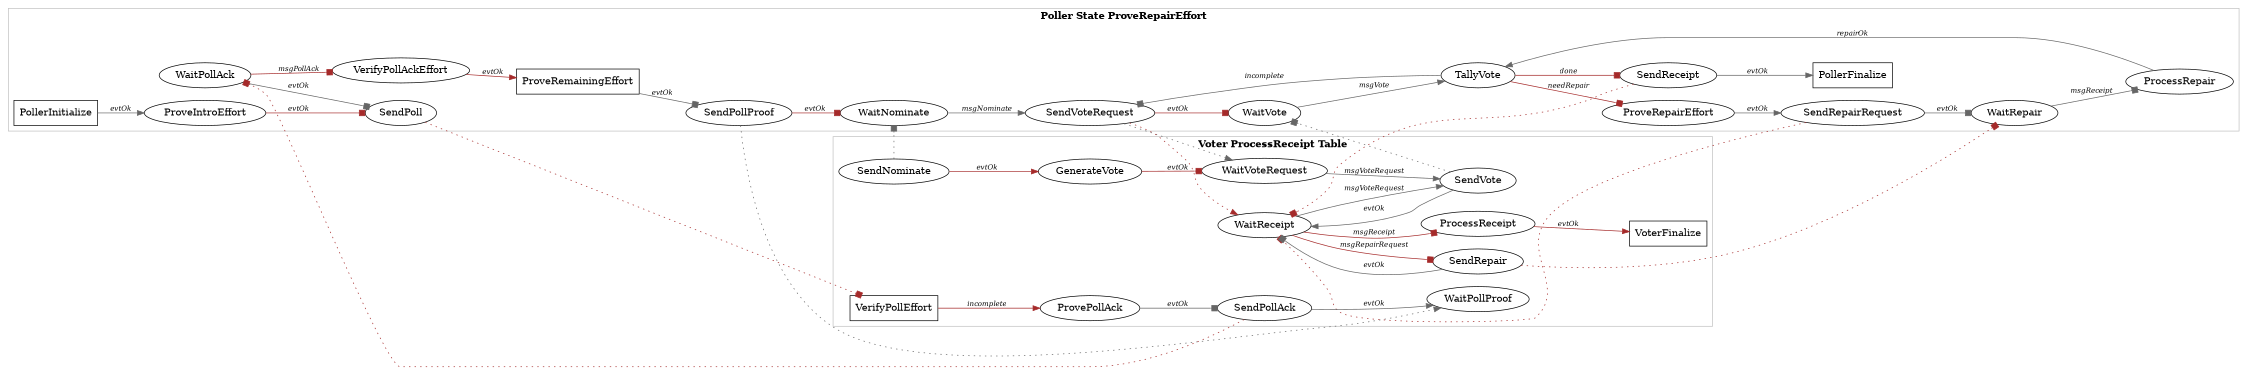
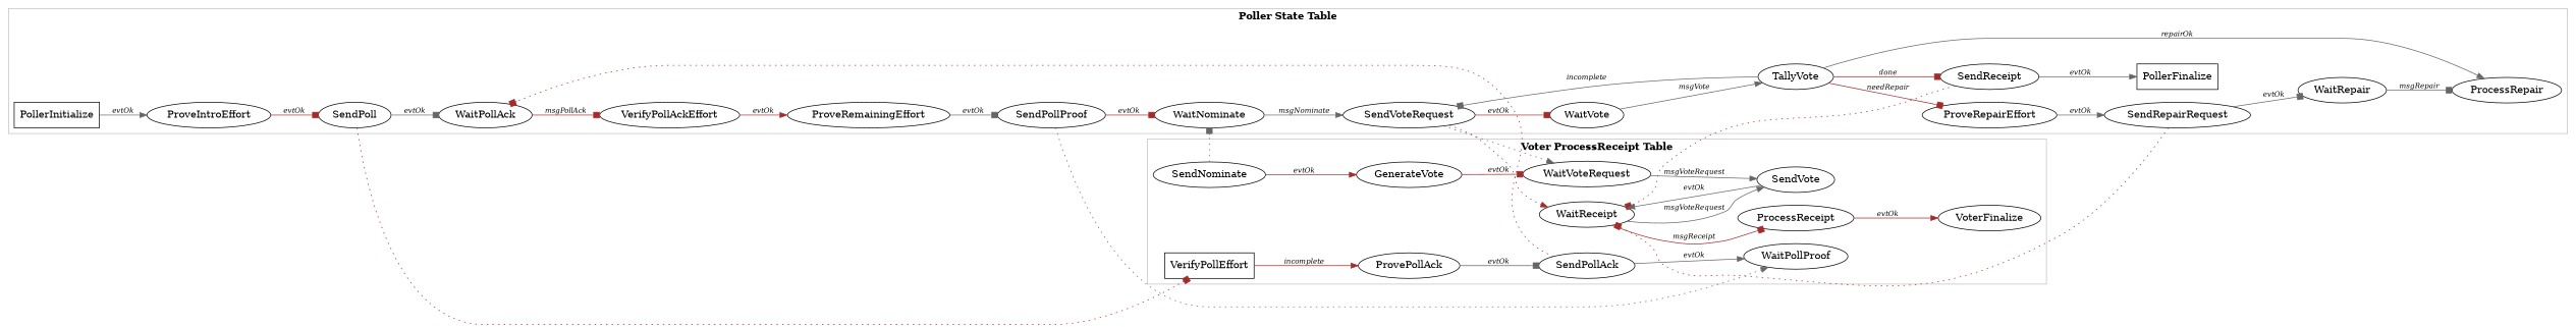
  digraph {
    rankdir=LR
    node [fontname="Times-Roman"]
    edge [arrowhead=box color=gray40 fontname="Times-Italic" fontsize=10]
    PollerInitialize [shape=box]
    ProveIntroEffort
    PollerFinalize [shape=box]
    SendPoll
    WaitPollAck
    VerifyPollAckEffort
-   ProveRemainingEffort [shape=box]
+   ProveRemainingEffort
    SendPollProof
    WaitNominate
    SendVoteRequest
    WaitVote
    TallyVote
    ProveRepairEffort
    SendReceipt
    SendRepairRequest
    WaitRepair
    ProcessRepair
    VerifyPollEffort [shape=box]
    ProvePollAck
-   VoterFinalize [shape=box]
+   VoterFinalize [shape=ellipse]
    SendPollAck
    WaitPollProof
    SendNominate
    GenerateVote
    WaitVoteRequest
    SendVote
    WaitReceipt
-   SendRepair
    ProcessReceipt
    subgraph cluster_1 {
      color=grey
      fontname="Times-Bold"
      fontsize=14
-     label="Poller State ProveRepairEffort"
+     label="Poller State Table"
      PollerInitialize
      ProveIntroEffort
      PollerFinalize
      SendPoll
      WaitPollAck
      VerifyPollAckEffort
      ProveRemainingEffort
      SendPollProof
      WaitNominate
      SendVoteRequest
      WaitVote
      TallyVote
      ProveRepairEffort
      SendReceipt
      SendRepairRequest
      WaitRepair
      ProcessRepair
    }
    subgraph cluster_2 {
      color=grey
      fontname="Times-Bold"
      fontsize=14
      label="Voter ProcessReceipt Table"
      VerifyPollEffort
      ProvePollAck
      VoterFinalize
      SendPollAck
      WaitPollProof
      SendNominate
      GenerateVote
      WaitVoteRequest
      SendVote
      WaitReceipt
-     SendRepair
      ProcessReceipt
    }
    PollerInitialize -> ProveIntroEffort [arrowhead=normal label=evtOk]
    ProveIntroEffort -> SendPoll [color=brown label=evtOk]
-   WaitPollAck -> SendPoll [label=evtOk]
+   SendPoll -> WaitPollAck [label=evtOk]
    SendPoll -> VerifyPollEffort [color=brown style=dotted fontsize=""]
    WaitPollAck -> VerifyPollAckEffort [color=brown label=msgPollAck]
    VerifyPollAckEffort -> ProveRemainingEffort [arrowhead=normal color=brown label=evtOk]
    ProveRemainingEffort -> SendPollProof [label=evtOk]
    SendPollProof -> WaitNominate [color=brown label=evtOk]
    SendPollProof -> WaitPollProof [arrowhead=normal style=dotted fontsize=""]
    WaitNominate -> SendVoteRequest [arrowhead=normal label=msgNominate]
    SendVoteRequest -> WaitVote [color=brown label=evtOk]
    SendVoteRequest -> WaitVoteRequest [arrowhead=normal style=dotted fontsize=""]
    SendVoteRequest -> WaitReceipt [arrowhead=normal color=brown style=dotted fontsize=""]
    WaitVote -> TallyVote [arrowhead=normal label=msgVote]
    TallyVote -> SendVoteRequest [label=incomplete]
    TallyVote -> ProveRepairEffort [color=brown label=needRepair]
    TallyVote -> SendReceipt [color=brown label=done]
    ProveRepairEffort -> SendRepairRequest [arrowhead=normal label=evtOk]
    SendReceipt -> PollerFinalize [arrowhead=normal label=evtOk]
    SendReceipt -> WaitReceipt [color=brown style=dotted fontsize=""]
    SendRepairRequest -> WaitRepair [label=evtOk]
    SendRepairRequest -> WaitReceipt [color=brown style=dotted fontsize=""]
-   WaitRepair -> ProcessRepair [label=msgReceipt]
-   ProcessRepair -> TallyVote [arrowhead=normal label=repairOk]
+   WaitRepair -> ProcessRepair [label=msgRepair]
+   TallyVote -> ProcessRepair [arrowhead=normal label=repairOk]
    VerifyPollEffort -> ProvePollAck [arrowhead=normal color=brown label=incomplete]
    ProvePollAck -> SendPollAck [label=evtOk]
    SendPollAck -> WaitPollAck [color=brown style=dotted fontsize=""]
    SendPollAck -> WaitPollProof [arrowhead=normal label=evtOk]
    SendNominate -> WaitNominate [style=dotted fontsize=""]
    SendNominate -> GenerateVote [arrowhead=normal color=brown label=evtOk]
    GenerateVote -> WaitVoteRequest [color=brown label=evtOk]
    WaitVoteRequest -> SendVote [arrowhead=normal label=msgVoteRequest]
-   SendVote -> WaitVote [style=dotted fontsize=""]
    SendVote -> WaitReceipt [arrowhead=normal label=evtOk]
    WaitReceipt -> SendVote [arrowhead=normal label=msgVoteRequest]
-   WaitReceipt -> SendRepair [color=brown label=msgRepairRequest]
    WaitReceipt -> ProcessReceipt [color=brown label=msgReceipt]
-   SendRepair -> WaitRepair [color=brown style=dotted fontsize=""]
-   SendRepair -> WaitReceipt [label=evtOk]
    ProcessReceipt -> VoterFinalize [arrowhead=normal color=brown label=evtOk]
  }
